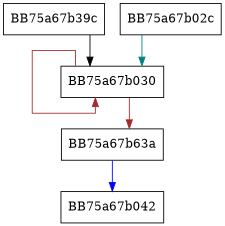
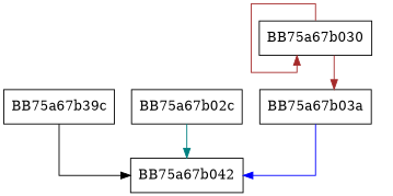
  digraph {
    splines=ortho
    node [shape=box]
    edge [color=brown]
    n1 [label=BB75a67b39c]
    BB75a67b042
    BB75a67b02c
    BB75a67b030
-   BB75a67b03a [label=BB75a67b63a]
-   n1 -> BB75a67b030 [color=black]
-   BB75a67b02c -> BB75a67b030 [color=teal]
+   BB75a67b03a
+   n1 -> BB75a67b042 [color=black]
+   BB75a67b02c -> BB75a67b042 [color=teal]
    BB75a67b030 -> BB75a67b030
    BB75a67b030 -> BB75a67b03a
    BB75a67b03a -> BB75a67b042 [color=blue]
  }
